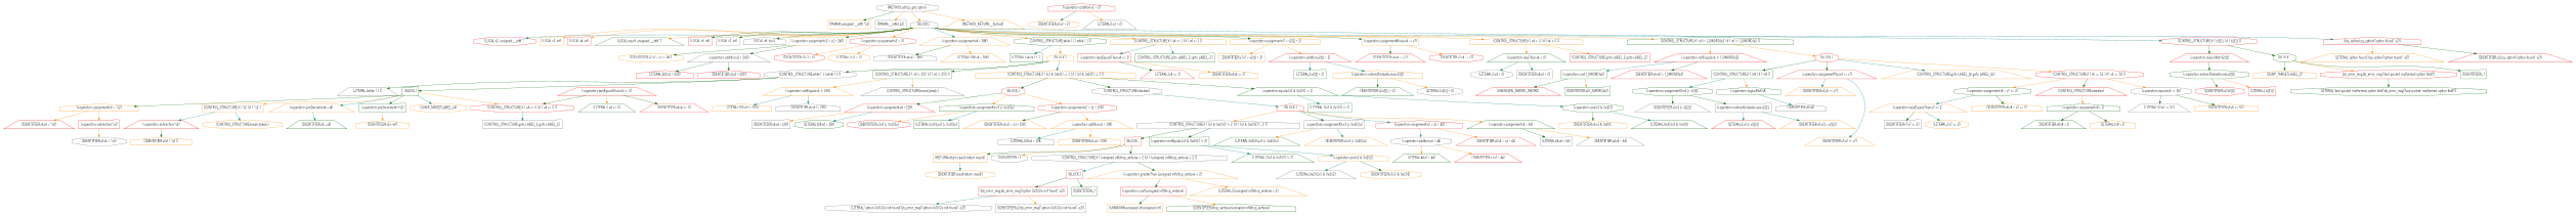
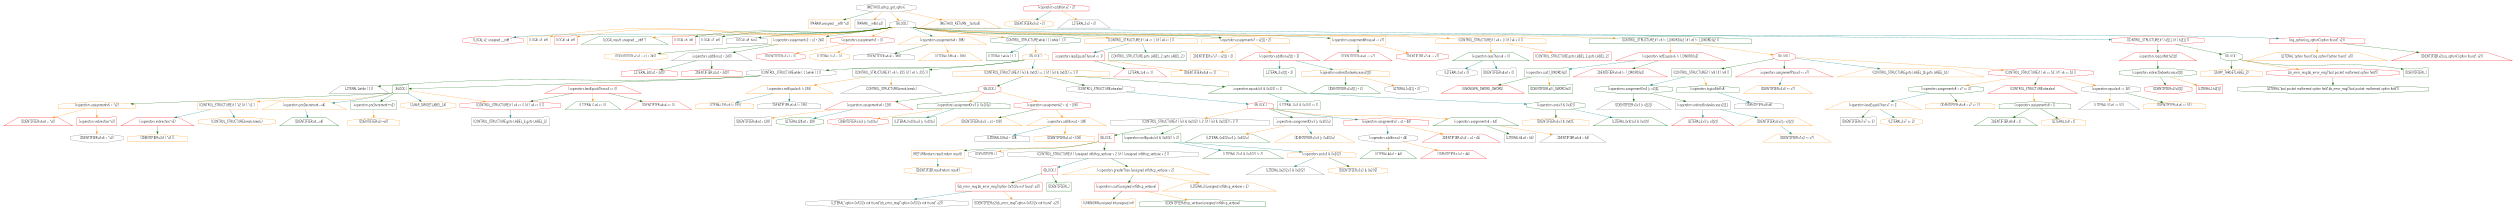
  digraph {
    fontname="Comic Neue"
    node [color=darkorange fontname="Comic Neue" shape=trapezium]
    edge [color=darkgreen fontname="Comic Neue"]
    n1 [color=gray40 label="(METHOD,udhcp_get_option)" shape=octagon]
    n2 [label="(PARAM,unsigned __int8 *a1)" shape=folder]
    n3 [color=gray40 label="(PARAM,__int64 a2)" shape=folder]
    n4 [color=gray40 label="(BLOCK,,)" shape=house]
    n5 [label="(METHOD_RETURN,__fastcall)"]
    n6 [color=red label="(LOCAL,v2: unsigned __int8 *)" shape=octagon]
    n7 [label="(LOCAL,v3: int)" shape=folder]
    n8 [color=red label="(LOCAL,v4: int)" shape=folder]
    n9 [color=darkgreen label="(LOCAL,result: unsigned __int8 *)"]
    n10 [color=red label="(LOCAL,v6: int)" shape=folder]
    n11 [color=gray40 label="(LOCAL,v7: int)" shape=folder]
    n12 [color=gray40 label="(LOCAL,v8: bool)" shape=house]
    n13 [label="(<operator>.assignment,v2 = a1 + 240)" shape=folder]
    n14 [color=red label="(<operator>.assignment,v3 = 0)" shape=octagon]
    n15 [label="(<operator>.assignment,v4 = 388)"]
    n16 [color=darkgreen label="(CONTROL_STRUCTURE,while ( 1 ),while ( 1 ))" shape=octagon]
    n17 [label="(CONTROL_STRUCTURE,if ( v4 <= 1 ),if ( v4 <= 1 ))" shape=house]
    n18 [label="(<operator>.assignment,v7 = v2[1] + 2)" shape=house]
    n19 [label="(<operator>.assignmentMinus,v4 -= v7)" shape=folder]
    n20 [label="(CONTROL_STRUCTURE,if ( v4 < 0 ),if ( v4 < 0 ))" shape=house]
    n21 [color=darkgreen label="(CONTROL_STRUCTURE,if ( v6 != (_DWORD)a2 ),if ( v6 != (_DWORD)a2 ))" shape=house]
    n22 [color=red label="(CONTROL_STRUCTURE,if ( !v2[1] ),if ( !v2[1] ))" shape=octagon]
    n23 [color=red label="(log_option,log_option(\"option found\", v2))" shape=house]
    n24 [label="(IDENTIFIER,v2,v2 = a1 + 240)" shape=octagon]
    n25 [color=gray40 label="(<operator>.addition,a1 + 240)"]
    n26 [color=red label="(IDENTIFIER,v3,v3 = 0)" shape=octagon]
    n27 [label="(LITERAL,0,v3 = 0)" shape=octagon]
    n28 [color=gray40 label="(IDENTIFIER,v4,v4 = 388)" shape=house]
    n29 [label="(LITERAL,388,v4 = 388)"]
    n30 [color=darkgreen label="(LITERAL,1,while ( 1 ))" shape=folder]
    n31 [label="(BLOCK,,)" shape=house]
    n32 [color=red label="(<operator>.lessEqualsThan,v4 <= 1)" shape=folder]
    n33 [color=darkgreen label="(CONTROL_STRUCTURE,goto LABEL_2;,goto LABEL_2;)" shape=folder]
    n34 [label="(IDENTIFIER,v7,v7 = v2[1] + 2)" shape=folder]
    n35 [color=red label="(<operator>.addition,v2[1] + 2)"]
    n36 [color=red label="(IDENTIFIER,v4,v4 -= v7)"]
    n37 [color=red label="(IDENTIFIER,v7,v4 -= v7)" shape=octagon]
    n38 [color=darkgreen label="(<operator>.lessThan,v4 < 0)"]
    n39 [color=red label="(CONTROL_STRUCTURE,goto LABEL_2;,goto LABEL_2;)" shape=folder]
    n40 [color=red label="(<operator>.notEquals,v6 != (_DWORD)a2)"]
    n41 [color=red label="(BLOCK,,)" shape=octagon]
    n42 [color=red label="(<operator>.logicalNot,!v2[1])"]
    n43 [color=darkgreen label="(BLOCK,,)" shape=octagon]
    n44 [label="(LITERAL,\"option found\",log_option(\"option found\", v2))"]
    n45 [color=red label="(IDENTIFIER,v2,log_option(\"option found\", v2))"]
    n46 [color=red label="(IDENTIFIER,a1,a1 + 240)" shape=house]
    n47 [color=red label="(LITERAL,240,a1 + 240)" shape=house]
    n48 [color=gray40 label="(CONTROL_STRUCTURE,while ( 1 ),while ( 1 ))" shape=octagon]
    n49 [color=darkgreen label="(CONTROL_STRUCTURE,if ( v6 != 255 ),if ( v6 != 255 ))" shape=folder]
    n50 [label="(CONTROL_STRUCTURE,if ( (v3 & 0x101) == 1 ),if ( (v3 & 0x101) == 1 ))" shape=house]
    n51 [color=gray40 label="(LITERAL,1,while ( 1 ))"]
    n52 [color=darkgreen label="(BLOCK,,)" shape=folder]
    n53 [label="(<operator>.notEquals,v6 != 255)"]
    n54 [color=gray40 label="(CONTROL_STRUCTURE,break;,break;)"]
    n55 [color=darkgreen label="(<operator>.equals,(v3 & 0x101) == 1)"]
    n56 [color=red label="(BLOCK,,)" shape=octagon]
    n57 [color=gray40 label="(CONTROL_STRUCTURE,else,else)" shape=octagon]
    n58 [label="(<operator>.assignment,v6 = *v2)" shape=house]
    n59 [label="(CONTROL_STRUCTURE,if ( *v2 ),if ( *v2 ))" shape=folder]
    n60 [label="(<operator>.preDecrement,--v4)"]
    n61 [color=darkgreen label="(<operator>.preIncrement,++v2)" shape=folder]
    n62 [label="(JUMP_TARGET,LABEL_14)" shape=octagon]
    n63 [color=red label="(CONTROL_STRUCTURE,if ( v4 <= 0 ),if ( v4 <= 0 ))" shape=octagon]
    n64 [color=red label="(IDENTIFIER,v6,v6 = *v2)"]
    n65 [color=red label="(<operator>.indirection,*v2)" shape=folder]
    n66 [color=red label="(<operator>.indirection,*v2)"]
    n67 [label="(CONTROL_STRUCTURE,break;,break;)" shape=octagon]
    n68 [color=darkgreen label="(IDENTIFIER,v4,--v4)"]
    n69 [label="(IDENTIFIER,v2,++v2)" shape=house]
    n70 [color=gray40 label="(CONTROL_STRUCTURE,goto LABEL_2;,goto LABEL_2;)" shape=folder]
    n71 [color=gray40 label="(IDENTIFIER,v2,v6 = *v2)" shape=octagon]
    n72 [label="(IDENTIFIER,v2,if ( *v2 ))" shape=house]
    n73 [color=red label="(<operator>.lessEqualsThan,v4 <= 0)"]
    n74 [color=red label="(IDENTIFIER,v4,v4 <= 0)"]
    n75 [color=darkgreen label="(LITERAL,0,v4 <= 0)"]
    n76 [color=gray40 label="(IDENTIFIER,v6,v6 != 255)" shape=house]
    n77 [label="(LITERAL,255,v6 != 255)" shape=house]
    n78 [color=darkgreen label="(<operator>.and,v3 & 0x101)" shape=octagon]
    n79 [color=darkgreen label="(LITERAL,1,(v3 & 0x101) == 1)" shape=folder]
    n80 [color=darkgreen label="(<operators>.assignmentOr,v3 |= 0x101u)" shape=house]
    n81 [color=red label="(<operator>.assignment,v2 = a1 + 108)" shape=octagon]
    n82 [color=red label="(<operator>.assignment,v4 = 128)"]
    n83 [color=red label="(BLOCK,,)" shape=house]
    n84 [label="(IDENTIFIER,v3,v3 & 0x101)" shape=house]
    n85 [color=darkgreen label="(LITERAL,0x101,v3 & 0x101)"]
    n86 [color=red label="(IDENTIFIER,v3,v3 |= 0x101u)" shape=octagon]
    n87 [color=darkgreen label="(LITERAL,0x101u,v3 |= 0x101u)" shape=folder]
    n88 [label="(IDENTIFIER,v2,v2 = a1 + 108)"]
    n89 [label="(<operator>.addition,a1 + 108)"]
    n90 [color=gray40 label="(IDENTIFIER,v4,v4 = 128)" shape=folder]
    n91 [color=darkgreen label="(LITERAL,128,v4 = 128)" shape=octagon]
    n92 [label="(IDENTIFIER,a1,a1 + 108)" shape=house]
    n93 [color=gray40 label="(LITERAL,108,a1 + 108)" shape=house]
    n94 [color=gray40 label="(CONTROL_STRUCTURE,if ( (v3 & 0x202) != 2 ),if ( (v3 & 0x202) != 2 ))" shape=house]
    n95 [color=gray40 label="(<operators>.assignmentOr,v3 |= 0x202u)" shape=folder]
    n96 [color=red label="(<operator>.assignment,v2 = a1 + 44)" shape=house]
    n97 [color=darkgreen label="(<operator>.assignment,v4 = 64)"]
    n98 [color=darkgreen label="(<operator>.notEquals,(v3 & 0x202) != 2)" shape=folder]
    n99 [color=red label="(BLOCK,,)" shape=folder]
    n100 [label="(IDENTIFIER,v3,v3 |= 0x202u)"]
    n101 [color=darkgreen label="(LITERAL,0x202u,v3 |= 0x202u)"]
    n102 [color=red label="(IDENTIFIER,v2,v2 = a1 + 44)"]
    n103 [color=gray40 label="(<operator>.addition,a1 + 44)" shape=octagon]
    n104 [color=gray40 label="(IDENTIFIER,v4,v4 = 64)"]
    n105 [color=gray40 label="(LITERAL,64,v4 = 64)" shape=folder]
    n106 [label="(<operator>.and,v3 & 0x202)" shape=house]
    n107 [color=darkgreen label="(LITERAL,2,(v3 & 0x202) != 2)"]
    n108 [color=gray40 label="(IDENTIFIER,L,)" shape=octagon]
    n109 [color=gray40 label="(CONTROL_STRUCTURE,if ( (unsigned int)dhcp_verbose > 2 ),if ( (unsigned int)dhcp_verbose > 2 ))" shape=octagon]
    n110 [label="(RETURN,return result;,return result;)" shape=folder]
    n111 [label="(IDENTIFIER,v3,v3 & 0x202)" shape=octagon]
    n112 [color=gray40 label="(LITERAL,0x202,v3 & 0x202)"]
    n113 [label="(<operator>.greaterThan,(unsigned int)dhcp_verbose > 2)"]
    n114 [color=red label="(BLOCK,,)" shape=folder]
    n115 [label="(IDENTIFIER,result,return result;)" shape=octagon]
    n116 [color=red label="(<operator>.cast,(unsigned int)dhcp_verbose)" shape=folder]
    n117 [label="(LITERAL,2,(unsigned int)dhcp_verbose > 2)"]
    n118 [color=red label="(bb_error_msg,bb_error_msg(\"option 0x%02x not found\", a2))" shape=folder]
    n119 [color=darkgreen label="(IDENTIFIER,L,)" shape=folder]
    n120 [label="(UNKNOWN,unsigned int,unsigned int)" shape=folder]
    n121 [color=darkgreen label="(IDENTIFIER,dhcp_verbose,(unsigned int)dhcp_verbose)" shape=house]
    n122 [color=gray40 label="(LITERAL,\"option 0x%02x not found\",bb_error_msg(\"option 0x%02x not found\", a2))" shape=octagon]
    n123 [color=gray40 label="(IDENTIFIER,a2,bb_error_msg(\"option 0x%02x not found\", a2))" shape=folder]
    n124 [color=red label="(IDENTIFIER,a1,a1 + 44)"]
    n125 [color=darkgreen label="(LITERAL,44,a1 + 44)"]
    n126 [label="(IDENTIFIER,v4,v4 <= 1)" shape=house]
    n127 [color=red label="(LITERAL,1,v4 <= 1)"]
    n128 [label="(<operator>.indirectIndexAccess,v2[1])" shape=house]
    n129 [color=darkgreen label="(LITERAL,2,v2[1] + 2)" shape=folder]
    n130 [color=darkgreen label="(IDENTIFIER,v2,v2[1] + 2)"]
    n131 [color=gray40 label="(LITERAL,1,v2[1] + 2)" shape=octagon]
    n132 [color=gray40 label="(IDENTIFIER,v4,v4 < 0)" shape=folder]
    n133 [color=gray40 label="(LITERAL,0,v4 < 0)" shape=octagon]
    n134 [color=red label="(IDENTIFIER,v6,v6 != (_DWORD)a2)"]
    n135 [color=darkgreen label="(<operator>.cast,(_DWORD)a2)" shape=folder]
    n136 [color=red label="(CONTROL_STRUCTURE,if ( v6 == 52 ),if ( v6 == 52 ))" shape=octagon]
    n137 [color=darkgreen label="(CONTROL_STRUCTURE,if ( !v8 ),if ( !v8 ))" shape=folder]
    n138 [color=red label="(<operator>.assignmentPlus,v2 += v7)"]
    n139 [label="(CONTROL_STRUCTURE,goto LABEL_14;,goto LABEL_14;)"]
    n140 [color=red label="(UNKNOWN,_DWORD,_DWORD)"]
    n141 [color=darkgreen label="(IDENTIFIER,a2,(_DWORD)a2)" shape=folder]
    n142 [color=gray40 label="(<operator>.equals,v6 == 52)" shape=octagon]
    n143 [color=darkgreen label="(<operator>.assignment,v8 = v7 <= 2)" shape=octagon]
    n144 [color=red label="(CONTROL_STRUCTURE,else,else)"]
    n145 [color=darkgreen label="(<operator>.logicalNot,!v8)" shape=house]
    n146 [color=darkgreen label="(<operators>.assignmentOr,v3 |= v2[2])" shape=octagon]
    n147 [label="(IDENTIFIER,v2,v2 += v7)"]
    n148 [label="(IDENTIFIER,v7,v2 += v7)"]
    n149 [label="(IDENTIFIER,v6,v6 == 52)" shape=house]
    n150 [color=gray40 label="(LITERAL,52,v6 == 52)"]
    n151 [label="(IDENTIFIER,v8,v8 = v7 <= 2)" shape=house]
    n152 [label="(<operator>.lessEqualsThan,v7 <= 2)"]
    n153 [color=darkgreen label="(<operator>.assignment,v8 = 1)" shape=house]
    n154 [color=gray40 label="(IDENTIFIER,v7,v7 <= 2)" shape=folder]
    n155 [label="(LITERAL,2,v7 <= 2)" shape=octagon]
    n156 [color=darkgreen label="(IDENTIFIER,v8,v8 = 1)"]
    n157 [label="(LITERAL,1,v8 = 1)" shape=house]
    n158 [color=gray40 label="(IDENTIFIER,v8,!v8)" shape=house]
    n159 [color=gray40 label="(IDENTIFIER,v3,v3 |= v2[2])"]
    n160 [color=gray40 label="(<operator>.indirectIndexAccess,v2[2])" shape=folder]
    n161 [label="(IDENTIFIER,v2,v3 |= v2[2])"]
    n162 [color=red label="(LITERAL,2,v3 |= v2[2])"]
    n163 [color=darkgreen label="(<operator>.indirectIndexAccess,v2[1])" shape=octagon]
    n164 [label="(JUMP_TARGET,LABEL_2)" shape=house]
    n165 [color=red label="(bb_error_msg,bb_error_msg(\"bad packet, malformed option field\"))" shape=octagon]
    n166 [color=darkgreen label="(IDENTIFIER,L,)" shape=folder]
    n167 [color=red label="(IDENTIFIER,v2,!v2[1])" shape=octagon]
    n168 [color=red label="(LITERAL,1,!v2[1])" shape=folder]
    n169 [color=darkgreen label="(LITERAL,\"bad packet, malformed option field\",bb_error_msg(\"bad packet, malformed option field\"))" shape=octagon]
    n170 [color=red label="(<operator>.addition,v2 + 2)" shape=house]
    n171 [label="(IDENTIFIER,v2,v2 + 2)" shape=octagon]
    n172 [color=gray40 label="(LITERAL,2,v2 + 2)"]
    n1 -> n2
    n1 -> n3 [color=darkorange]
    n1 -> n4 [color=darkorange]
    n1 -> n5 [color=darkorange]
    n4 -> n6 [color=teal]
    n4 -> n7 [color=darkorange]
    n4 -> n8 [color=darkorange]
    n4 -> n9 [color=darkorange]
    n4 -> n10
    n4 -> n11
    n4 -> n12
    n4 -> n13
    n4 -> n14 [color=darkorange]
    n4 -> n15 [color=teal]
    n4 -> n16 [color=darkorange]
    n4 -> n17 [color=darkorange]
    n4 -> n18
    n4 -> n19
    n4 -> n20 [color=darkorange]
    n4 -> n21 [color=darkorange]
    n4 -> n22 [color=teal]
    n4 -> n23 [color=teal]
    n13 -> n24
    n13 -> n25
    n14 -> n26 [color=darkorange]
    n14 -> n27 [color=darkorange]
    n15 -> n28
    n15 -> n29 [color=darkorange]
    n16 -> n30 [color=teal]
    n16 -> n31 [color=darkorange]
    n17 -> n32 [color=teal]
    n17 -> n33 [color=teal]
    n18 -> n34 [color=darkorange]
    n18 -> n35 [color=darkorange]
    n19 -> n36
    n19 -> n37 [color=darkorange]
    n20 -> n38 [color=darkorange]
    n20 -> n39 [color=darkorange]
    n21 -> n40 [color=darkorange]
    n21 -> n41 [color=darkorange]
    n22 -> n42
    n22 -> n43
    n23 -> n44 [color=darkorange]
    n23 -> n45
    n25 -> n46
    n25 -> n47
    n31 -> n48
    n31 -> n49
    n31 -> n50 [color=teal]
    n32 -> n126 [color=darkorange]
    n32 -> n127
    n35 -> n128 [color=teal]
    n35 -> n129 [color=teal]
    n38 -> n132 [color=teal]
    n38 -> n133 [color=teal]
    n40 -> n134
    n40 -> n135 [color=teal]
    n41 -> n136 [color=darkorange]
    n41 -> n137
    n41 -> n138
    n41 -> n139 [color=teal]
    n42 -> n163
    n43 -> n164
    n43 -> n165 [color=darkorange]
    n43 -> n166
    n48 -> n51
    n48 -> n52
    n49 -> n53 [color=darkorange]
    n49 -> n54 [color=darkorange]
    n50 -> n55
    n50 -> n56
    n50 -> n57
    n52 -> n58
    n52 -> n59 [color=darkorange]
    n52 -> n60 [color=teal]
    n52 -> n61
    n52 -> n62 [color=teal]
    n52 -> n63 [color=darkorange]
    n53 -> n76 [color=teal]
    n53 -> n77 [color=teal]
    n55 -> n78 [color=teal]
    n55 -> n79 [color=teal]
    n56 -> n80 [color=darkorange]
    n56 -> n81 [color=darkorange]
    n56 -> n82
    n57 -> n83 [color=teal]
    n58 -> n64 [color=darkorange]
    n58 -> n65 [color=darkorange]
    n59 -> n66 [color=teal]
    n59 -> n67 [color=teal]
    n60 -> n68 [color=teal]
    n61 -> n69 [color=darkorange]
    n63 -> n70 [color=teal]
    n65 -> n71 [color=darkorange]
    n66 -> n72
    n73 -> n63
    n73 -> n74
    n73 -> n75 [color=darkorange]
    n78 -> n84
    n78 -> n85 [color=teal]
    n80 -> n86 [color=darkorange]
    n80 -> n87 [color=teal]
    n81 -> n88
    n81 -> n89 [color=darkorange]
    n82 -> n90 [color=darkorange]
    n82 -> n91 [color=teal]
    n83 -> n94 [color=darkorange]
    n83 -> n95
    n83 -> n96 [color=teal]
    n83 -> n97 [color=darkorange]
    n89 -> n92 [color=darkorange]
    n89 -> n93 [color=teal]
    n94 -> n98
    n94 -> n99
    n95 -> n100 [color=teal]
    n95 -> n101 [color=darkorange]
    n96 -> n102 [color=darkorange]
    n96 -> n103 [color=teal]
    n97 -> n104 [color=darkorange]
    n97 -> n105
    n98 -> n106 [color=teal]
    n98 -> n107 [color=teal]
    n99 -> n108 [color=darkorange]
    n99 -> n109
    n99 -> n110
    n103 -> n124 [color=darkorange]
    n103 -> n125 [color=darkorange]
    n106 -> n111
    n106 -> n112 [color=teal]
    n109 -> n113
    n109 -> n114 [color=teal]
    n110 -> n115 [color=teal]
    n113 -> n116
    n113 -> n117 [color=darkorange]
    n114 -> n118
    n114 -> n119
    n116 -> n120
    n116 -> n121 [color=darkorange]
    n118 -> n122 [color=teal]
    n118 -> n123 [color=darkorange]
    n128 -> n130
    n128 -> n131 [color=darkorange]
    n135 -> n140
    n135 -> n141 [color=darkorange]
    n136 -> n142 [color=darkorange]
    n136 -> n143 [color=darkorange]
    n136 -> n144
    n137 -> n145 [color=darkorange]
    n137 -> n146 [color=teal]
    n138 -> n147 [color=teal]
-   n138 -> n148 [color=teal]
+   n161 -> n148 [color=teal]
    n142 -> n149
-   n142 -> n150
+   n142 -> n150 [color=darkorange]
    n143 -> n151
    n143 -> n152 [color=teal]
    n144 -> n153 [color=darkorange]
    n145 -> n158 [color=teal]
    n146 -> n159
    n146 -> n160
    n152 -> n154
    n152 -> n155 [color=teal]
    n153 -> n156
    n153 -> n157
    n160 -> n161 [color=teal]
    n160 -> n162 [color=teal]
    n163 -> n167
    n163 -> n168 [color=darkorange]
    n165 -> n169
    n170 -> n171 [color=teal]
    n170 -> n172 [color=darkorange]
  }
